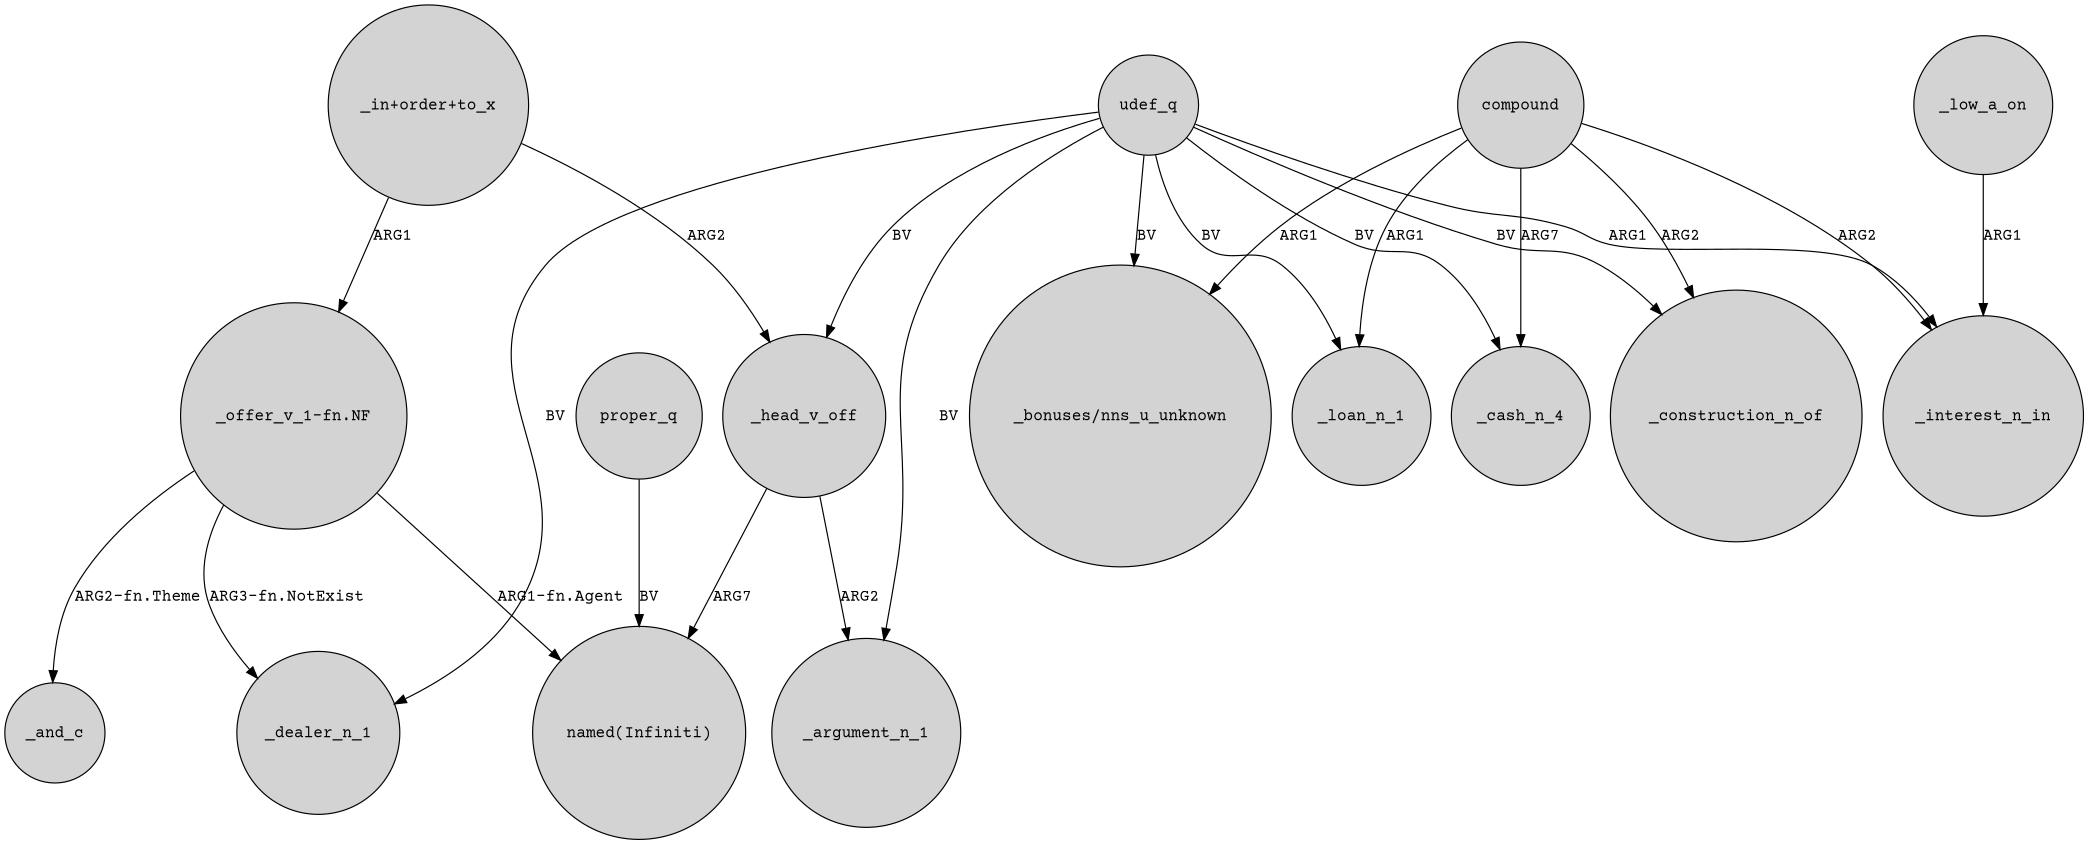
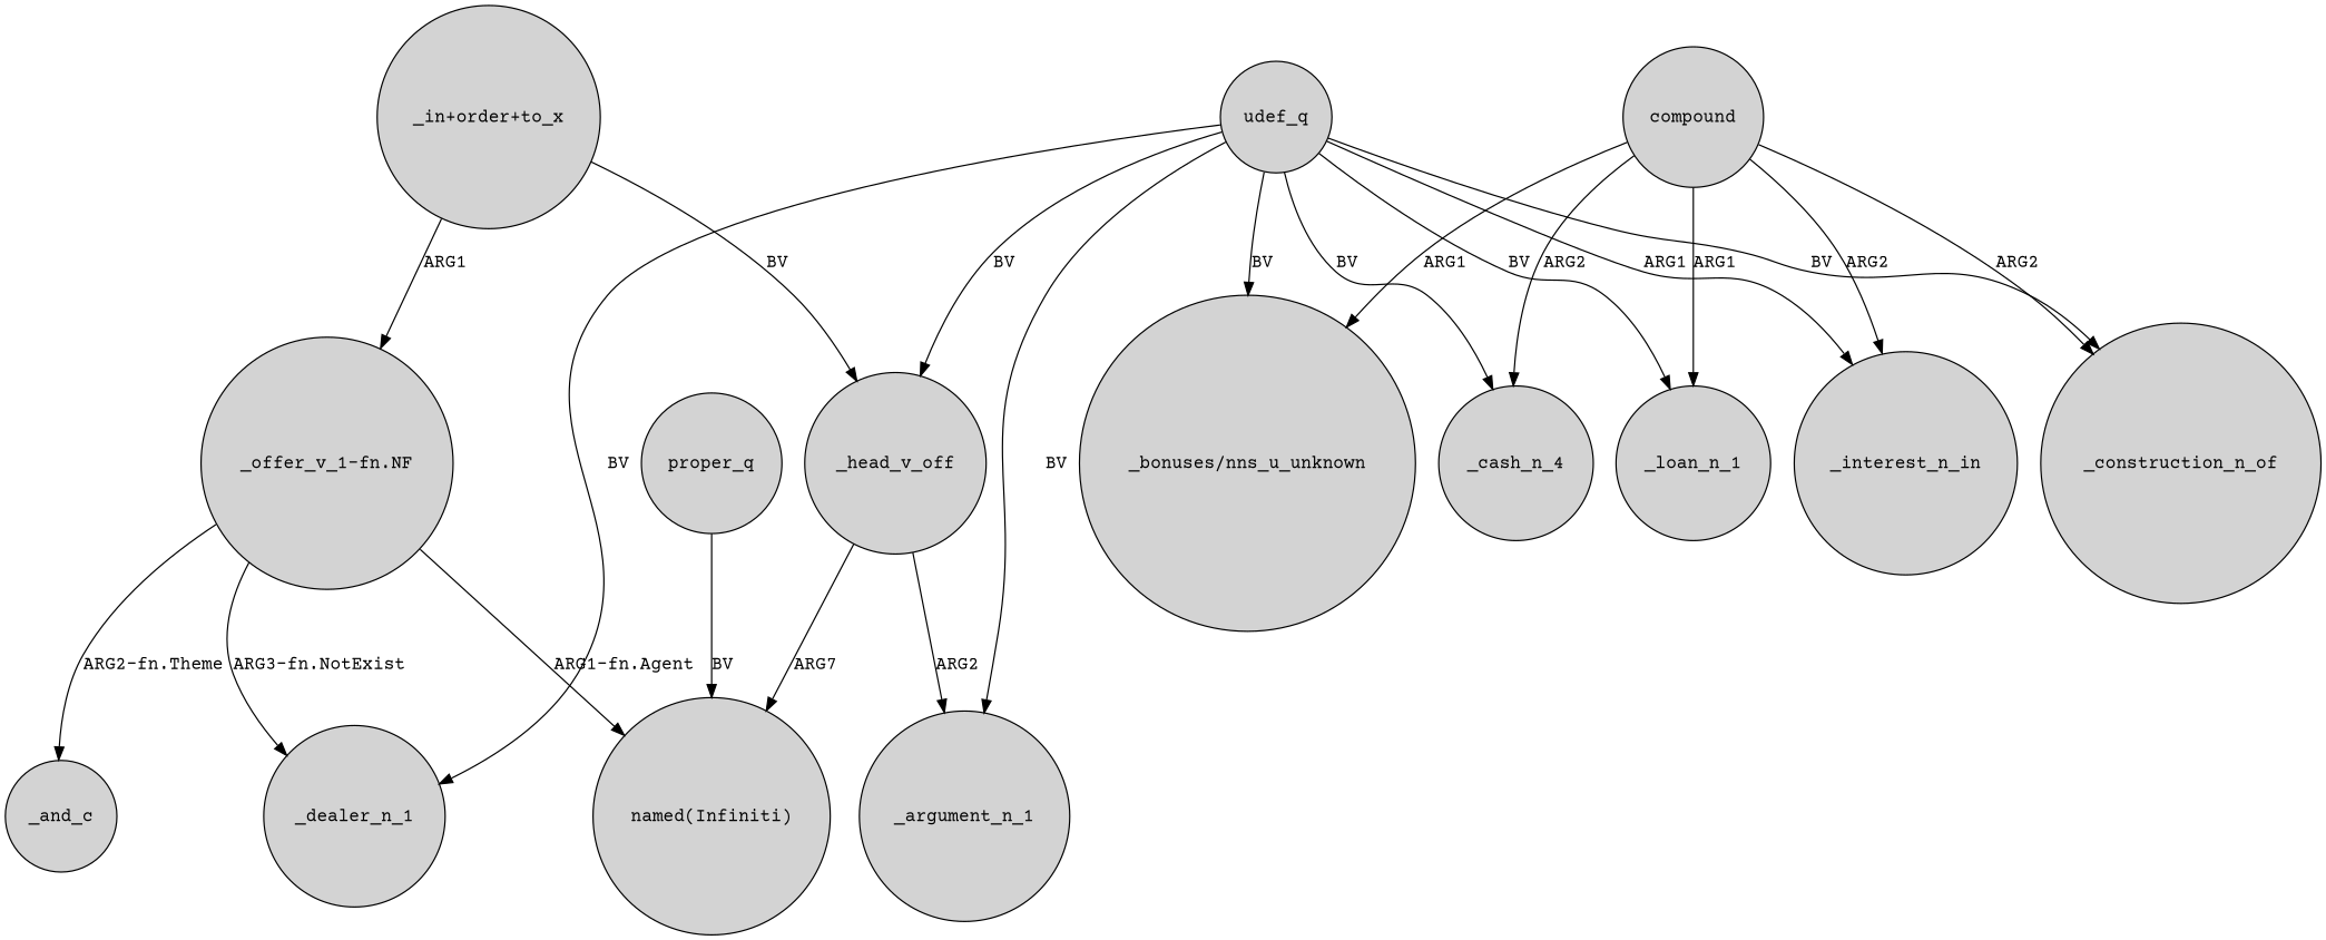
  digraph {
    fontname="Courier Prime"
    node [fontname="Courier Prime" shape=circle style=filled]
    edge [fontname="Courier Prime"]
    "_offer_v_1-fn.NF"
    _and_c
    "named(Infiniti)"
    _dealer_n_1
    udef_q
    n6 [label=_cash_n_4]
    _interest_n_in
    _argument_n_1
    "_bonuses/nns_u_unknown"
    _loan_n_1
    _construction_n_of
    _head_v_off
    proper_q
    compound
-   _low_a_on
    "_in+order+to_x"
    "_offer_v_1-fn.NF" -> _and_c [label="ARG2-fn.Theme"]
    "_offer_v_1-fn.NF" -> "named(Infiniti)" [label="ARG1-fn.Agent"]
    "_offer_v_1-fn.NF" -> _dealer_n_1 [label="ARG3-fn.NotExist"]
    udef_q -> _dealer_n_1 [label=BV]
    udef_q -> n6 [label=BV]
    udef_q -> _interest_n_in [label=ARG1]
    udef_q -> _argument_n_1 [label=BV]
    udef_q -> "_bonuses/nns_u_unknown" [label=BV]
    udef_q -> _loan_n_1 [label=BV]
    udef_q -> _construction_n_of [label=BV]
    udef_q -> _head_v_off [label=BV]
    _head_v_off -> "named(Infiniti)" [label=ARG7]
    _head_v_off -> _argument_n_1 [label=ARG2]
    proper_q -> "named(Infiniti)" [label=BV]
-   compound -> n6 [label=ARG7]
+   compound -> n6 [label=ARG2]
    compound -> _interest_n_in [label=ARG2]
    compound -> "_bonuses/nns_u_unknown" [label=ARG1]
    compound -> _loan_n_1 [label=ARG1]
    compound -> _construction_n_of [label=ARG2]
-   _low_a_on -> _interest_n_in [label=ARG1]
    "_in+order+to_x" -> "_offer_v_1-fn.NF" [label=ARG1]
-   "_in+order+to_x" -> _head_v_off [label=ARG2]
+   "_in+order+to_x" -> _head_v_off [label=BV]
  }
